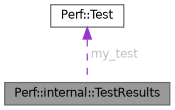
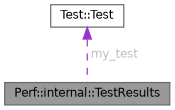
  digraph {
    node [color=gray40 fontname=Helvetica fontsize=10 shape=box style=filled]
    n1 [fillcolor=grey60 fontcolor=black height=0.2 label="Perf::internal::TestResults" width=0.4]
-   n2 [fillcolor=white height=0.2 label="Perf::Test" width=0.4]
+   n2 [fillcolor=white height=0.2 label="Test::Test" width=0.4]
    n2 -> n1 [color=darkorchid3 dir=back fontcolor=grey fontname=Helvetica fontsize=10 label=" my_test" labelfontname=Helvetica labelfontsize=10 style=dashed]
  }
